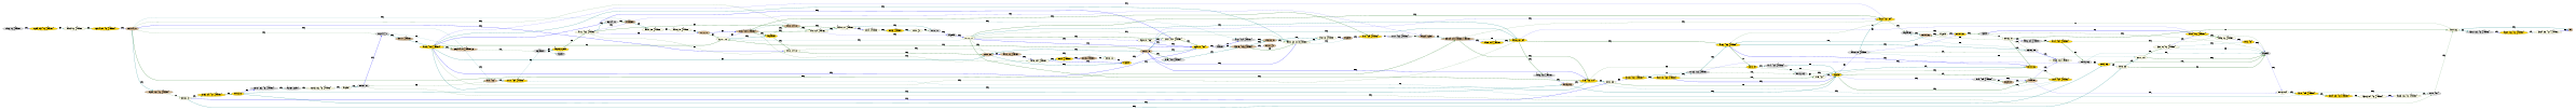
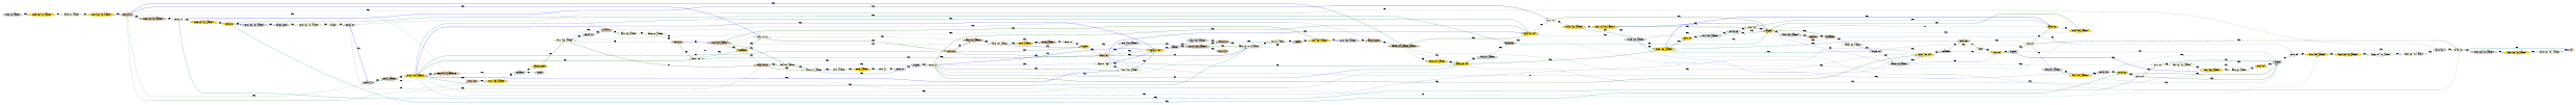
  digraph {
    rankdir=LR
    node [fillcolor=lightyellow style=filled]
    edge [arrowhead=onormal color=darkgreen style=solid]
    n1 [fillcolor=lightgrey label="sub sp , sp , # address"]
    n2 [fillcolor=gold label="stp x29 , x30 , [ sp , # address ]"]
    n3 [label="add x29 , sp , # address"]
    n4 [fillcolor=gold label="stp x19 , x20 , [ sp , # address ]"]
    n5 [fillcolor=tan label="mov w19 , w0"]
    n6 [fillcolor=tan label="stp x21 , x22 , [ sp , # address ]"]
    n7 [fillcolor=lightgrey label="cmp w19 , # 0"]
    n8 [fillcolor=tan label="ccmp w19 , w0 , # address , ge"]
    n9 [fillcolor=tan label="b.lt address"]
    n10 [fillcolor=tan label="sbfiz x19 , x19 , # address , # address"]
    n11 [fillcolor=tan label="sub w2 , w19 , w2"]
    n12 [label="sub w2 , w19 , w2"]
    n13 [label="mov x22 , x1"]
    n14 [fillcolor=tan label="mov w0 , # address"]
    n15 [fillcolor=tan label="ldr w0 , [ x21 ]"]
    n16 [fillcolor=lightgrey label="b.eq address"]
    n17 [fillcolor=tan label="adrp x24 , symbol"]
    n18 [label="add x0 , x20 , # address"]
    n19 [fillcolor=gold label="add x26 , x27 , x19"]
    n20 [fillcolor=gold label="ldr x9 , [ x27 , x19 ]"]
    n21 [fillcolor=gold label="str x20 , [ x27 , x19 ]"]
    n22 [fillcolor=gold label="add x20 , x24 , # address"]
    n23 [label="add x1 , x29 , # address"]
    n24 [label="add w2 , w2 , # address"]
    n25 [fillcolor=tan label="mov x0 , x27"]
    n26 [fillcolor=tan label="add w2 , w2 , # address"]
    n27 [fillcolor=gold label="stp x23 , x24 , [ sp , # address ]"]
    n28 [label="mov x2 , x22"]
    n29 [label="mov x2 , x22"]
    n30 [fillcolor=gold label="mov x23 , x2"]
    n31 [fillcolor=gold label="bl symbol"]
    n32 [fillcolor=gold label="ldr w25 , [ x20 , # address ]"]
    n33 [label="mov x1 , x20"]
    n34 [fillcolor=lightgrey label="bl symbol"]
    n35 [fillcolor=lightgrey label="stp x27 , x28 , [ sp , # address ]"]
    n36 [fillcolor=tan label="mov x3 , x23"]
    n37 [fillcolor=gold label="mov x3 , x23"]
    n38 [fillcolor=lightgrey label="adrp x20 , symbol"]
    n39 [label="stp x25 , x26 , [ sp , # address ]"]
    n40 [label="bl symbol"]
    n41 [fillcolor=lightgrey label="mov x21 , x0"]
    n42 [fillcolor=lightgrey label="str w0 , [ x21 ]"]
    n43 [fillcolor=gold label="str w0 , [ x29 , # address ]"]
    n44 [label="mov x0 , x28"]
    n45 [fillcolor=gold label="ldr x27 , [ x20 , # address ]"]
    n46 [label="cmp x27 , x26"]
    n47 [label="str x27 , [ x20 , # address ]"]
    n48 [fillcolor=gold label="stp x0 , x1 , [ x27 ]"]
    n49 [label="add x0 , x27 , x0 , lsl # address"]
    n50 [fillcolor=lightgrey label="add x6 , x20 , # address"]
    n51 [fillcolor=gold label="ldr x28 , [ x26 , # address ]"]
    n52 [fillcolor=gold label="str x0 , [ x26 , # address ]"]
    n53 [fillcolor=gold label="mov x1 , x9"]
    n54 [fillcolor=gold label="str x9 , [ x29 , # address ]"]
    n55 [fillcolor=tan label="str x0 , [ x29 , # address ]"]
    n56 [fillcolor=gold label="b.eq address"]
    n57 [fillcolor=lightgrey label="b.eq address"]
    n58 [fillcolor=lightgrey label="b address"]
    n59 [fillcolor=gold label="bl symbol"]
    n60 [label="lsl x2 , x2 , # address"]
    n61 [fillcolor=tan label="bl symbol"]
    n62 [fillcolor=lightgrey label="bl symbol"]
    n63 [fillcolor=gold label="adrp x25 , symbol"]
    n64 [fillcolor=gold label="ldr w0 , [ x29 , # address ]"]
    n65 [fillcolor=gold label="ldp x19 , x20 , [ sp , # address ]"]
    n66 [label="ldr w2 , [ x25 , # address ]"]
    n67 [fillcolor=lightgrey label="cmp w19 , w2"]
    n68 [fillcolor=tan label="sxtw x0 , w2"]
    n69 [label="add x26 , x0 , # address"]
    n70 [fillcolor=gold label="mov x0 , x28"]
    n71 [fillcolor=lightgrey label="cmp x28 , x20"]
    n72 [fillcolor=tan label="mov x0 , x28"]
    n73 [label="add x6 , x6 , # address"]
    n74 [fillcolor=lightgrey label="ldr x9 , [ x29 , # address ]"]
    n75 [fillcolor=tan label="b.hi address"]
    n76 [fillcolor=lightgrey label="add x20 , x0 , # address"]
    n77 [fillcolor=lightgrey label="ldr w4 , [ x24 , # address ]"]
    n78 [fillcolor=gold label="ldp x7 , x0 , [ x20 , # address ]"]
    n79 [fillcolor=lightgrey label="orr w25 , w25 , # address"]
    n80 [label="str x0 , [ sp ]"]
    n81 [fillcolor=lightgrey label="mov w5 , w25"]
    n82 [fillcolor=lightgrey label="mov w5 , w25"]
    n83 [fillcolor=lightgrey label="ldp x21 , x22 , [ sp , # address ]"]
    n84 [fillcolor=tan label=ret]
    n85 [label="bl symbol"]
    n86 [fillcolor=tan label="cmp x9 , x0"]
    n87 [label="mov sp , x29"]
    n88 [label="add x20 , x20 , # address"]
    n89 [fillcolor=gold label="mov x0 , x20"]
    n90 [label="add x1 , x29 , # address"]
    n91 [fillcolor=lightgrey label="ldr x2 , [ x29 , # address ]"]
    n92 [fillcolor=gold label="ldr x0 , [ x29 , # address ]"]
    n93 [fillcolor=lightgrey label="bl symbol"]
    n94 [fillcolor=gold label="mov x4 , # address"]
    n95 [fillcolor=tan label="sub x2 , x2 , x0"]
    n96 [fillcolor=lightgrey label="str w0 , [ x25 , # address ]"]
    n97 [label="mov x4 , # address"]
    n98 [fillcolor=lightgrey label="sxtw x2 , w2"]
    n99 [label="sxtw x2 , w2"]
    n100 [label="ldp x23 , x24 , [ sp , # address ]"]
    n101 [label="ldp x25 , x26 , [ sp , # address ]"]
    n102 [fillcolor=gold label="ldp x27 , x28 , [ sp , # address ]"]
    n103 [label="ldp x29 , x30 , [ sp ] , # address"]
    n104 [fillcolor=lightgrey label="bl symbol"]
    n105 [label="ldp x7 , x8 , [ x6 , # address ]"]
    n106 [label="mov x28 , x0"]
    n107 [label="mov x27 , x0"]
    n108 [fillcolor=gold label="mov x3 , # address"]
    n109 [label="mov x0 , # 0"]
    n110 [label="ldp x0 , x1 , [ x26 ]"]
    n111 [fillcolor=tan label="ldrsw x0 , [ x25 , # address ]"]
    n112 [fillcolor=tan label="mov w1 , # 0"]
    n113 [fillcolor=tan label="mov x27 , x0"]
    n114 [fillcolor=lightgrey label="str x0 , [ x20 , # address ]"]
    n115 [fillcolor=tan label="mov x3 , # address"]
    n116 [fillcolor=lightgrey label="add x6 , x24 , # address"]
    n117 [fillcolor=gold label="ldr w4 , [ x24 , # address ]"]
    n118 [fillcolor=gold label="str x8 , [ sp ]"]
    n1 -> n2 [arrowhead=vee color=blue label=CFG]
    n2 -> n3 [arrowhead=vee color=teal label=CFG]
    n3 -> n4 [label=CFG style=bold]
    n4 -> n5 [color=blue label=CFG]
    n5 -> n6 [arrowhead=vee color=teal label=CFG style=bold]
    n5 -> n7 [label=DFG]
    n5 -> n8 [arrowhead=normal color=teal label=DFG]
    n5 -> n9 [arrowhead=normal color=teal label=DFG]
    n5 -> n10 [arrowhead=vee label=DFG style=bold]
    n5 -> n11 [label=DFG]
    n5 -> n12 [arrowhead=normal color=blue label=DFG style=bold]
    n6 -> n13 [arrowhead=normal label=CFG]
    n7 -> n8 [arrowhead=vee color=teal label=DFG]
    n7 -> n14 [color=teal label=CFG style=bold]
    n8 -> n15 [arrowhead=normal color=teal label=CFG]
    n8 -> n16 [label=DFG]
    n9 -> n17 [arrowhead=normal color=blue label=CFG]
    n9 -> n18 [color=teal label=CFG style=bold]
    n10 -> n19 [arrowhead=normal label=DFG]
    n10 -> n20 [arrowhead=vee label=DFG style=bold]
    n10 -> n21 [arrowhead=normal label=DFG]
    n10 -> n22 [arrowhead=normal color=blue label=CFG]
    n11 -> n23 [arrowhead=normal label=CFG style=bold]
    n11 -> n24 [arrowhead=normal label=DFG style=bold]
    n12 -> n25 [arrowhead=vee label=CFG style=bold]
    n12 -> n26 [label=DFG]
    n13 -> n27 [arrowhead=normal label=CFG]
    n13 -> n28 [color=blue label=DFG style=bold]
    n13 -> n29 [color=teal label=DFG style=bold]
    n14 -> n45 [arrowhead=normal color=teal label=CFG style=bold]
    n15 -> n43 [arrowhead=normal color=teal label=DFG style=bold]
    n16 -> n62 [arrowhead=vee color=teal label=CFG]
    n16 -> n63 [arrowhead=normal color=teal label=CFG style=bold]
    n17 -> n10 [color=teal label=CFG style=bold]
    n18 -> n69 [label=CFG]
    n19 -> n50 [arrowhead=normal label=CFG style=bold]
    n19 -> n51 [label=DFG style=bold]
    n19 -> n52 [arrowhead=normal color=blue label=DFG]
    n20 -> n28 [arrowhead=normal color=teal label=CFG style=bold]
    n20 -> n53 [label=DFG]
    n20 -> n54 [color=teal label=DFG]
    n21 -> n57 [arrowhead=vee label=CFG]
    n22 -> n19 [arrowhead=normal label=CFG]
    n23 -> n24 [color=teal label=CFG style=bold]
    n23 -> n93 [arrowhead=vee color=blue label=DFG]
    n24 -> n97 [color=blue label=CFG style=bold]
    n24 -> n98 [color=teal label=DFG style=bold]
    n25 -> n26 [arrowhead=vee color=blue label=CFG style=bold]
    n25 -> n59 [arrowhead=vee color=teal label=DFG style=bold]
    n26 -> n90 [arrowhead=normal color=blue label=CFG]
    n26 -> n99 [arrowhead=normal color=teal label=DFG]
    n27 -> n30 [arrowhead=normal label=CFG style=bold]
    n28 -> n31 [arrowhead=normal label=DFG style=bold]
    n28 -> n32 [arrowhead=normal color=blue label=CFG]
    n29 -> n33 [color=teal label=CFG style=bold]
    n29 -> n34 [arrowhead=vee label=DFG style=bold]
    n30 -> n35 [arrowhead=vee color=blue label=CFG style=bold]
    n30 -> n36 [arrowhead=vee color=teal label=DFG style=bold]
    n30 -> n37 [arrowhead=vee color=teal label=DFG style=bold]
    n31 -> n74 [color=blue label=CFG]
    n31 -> n75 [arrowhead=vee label=DFG style=bold]
    n31 -> n76 [color=blue label=DFG]
    n32 -> n78 [arrowhead=vee label=CFG]
    n32 -> n79 [color=teal label=DFG style=bold]
    n33 -> n34 [label=DFG style=bold]
    n33 -> n105 [label=CFG style=bold]
    n34 -> n87 [arrowhead=vee color=blue label=CFG]
    n35 -> n38 [arrowhead=vee color=teal label=CFG]
    n36 -> n20 [arrowhead=normal label=CFG]
    n36 -> n31 [arrowhead=vee color=teal label=DFG style=bold]
    n37 -> n29 [color=teal label=CFG]
    n37 -> n34 [arrowhead=vee label=DFG style=bold]
    n38 -> n39 [arrowhead=vee label=CFG]
    n39 -> n40 [color=teal label=CFG]
    n40 -> n41 [arrowhead=normal color=teal label=DFG style=bold]
    n41 -> n7 [arrowhead=normal color=blue label=CFG style=bold]
    n41 -> n15 [arrowhead=vee label=DFG]
    n41 -> n42 [arrowhead=normal label=DFG]
    n42 -> n44 [arrowhead=vee label=CFG]
    n43 -> n16 [color=teal label=CFG]
    n43 -> n64 [arrowhead=normal color=teal label=DFG]
    n44 -> n83 [arrowhead=vee color=teal label=CFG style=bold]
    n44 -> n84 [arrowhead=vee color=teal label=DFG style=bold]
    n45 -> n8 [arrowhead=vee label=CFG style=bold]
    n45 -> n19 [label=DFG]
    n45 -> n20 [color=teal label=DFG style=bold]
    n45 -> n21 [color=blue label=DFG]
    n45 -> n25 [arrowhead=vee color=teal label=DFG style=bold]
    n45 -> n46 [label=DFG style=bold]
    n45 -> n47 [color=blue label=DFG style=bold]
    n45 -> n48 [color=blue label=DFG style=bold]
    n45 -> n49 [arrowhead=normal color=teal label=DFG style=bold]
    n46 -> n55 [color=blue label=CFG]
    n46 -> n56 [arrowhead=normal color=teal label=DFG style=bold]
    n47 -> n48 [arrowhead=vee label=CFG style=bold]
    n48 -> n58 [color=blue label=CFG]
    n49 -> n60 [color=teal label=CFG style=bold]
    n49 -> n61 [arrowhead=normal color=teal label=DFG]
    n50 -> n36 [arrowhead=normal color=blue label=CFG]
    n51 -> n44 [label=DFG]
    n51 -> n53 [arrowhead=vee label=CFG style=bold]
    n51 -> n70 [arrowhead=normal color=blue label=DFG style=bold]
    n51 -> n71 [color=teal label=DFG style=bold]
    n51 -> n72 [color=teal label=DFG style=bold]
    n52 -> n73 [arrowhead=normal label=CFG style=bold]
    n53 -> n31 [label=DFG]
    n53 -> n77 [arrowhead=vee color=teal label=CFG]
    n54 -> n31 [label=CFG style=bold]
    n55 -> n23 [arrowhead=normal label=DFG style=bold]
    n55 -> n56 [arrowhead=vee label=CFG style=bold]
    n55 -> n90 [arrowhead=vee label=DFG]
    n55 -> n91 [arrowhead=vee color=teal label=DFG]
    n55 -> n92 [arrowhead=vee label=DFG style=bold]
    n56 -> n11 [arrowhead=normal label=CFG]
    n56 -> n12 [label=CFG style=bold]
    n57 -> n72 [arrowhead=normal color=teal label=CFG style=bold]
    n57 -> n89 [label=CFG]
    n58 -> n91 [arrowhead=normal color=blue label=CFG style=bold]
    n58 -> n111 [color=teal label=CFG style=bold]
    n59 -> n113 [arrowhead=vee color=blue label=DFG]
    n59 -> n114 [arrowhead=normal color=teal label=DFG]
    n60 -> n61 [arrowhead=vee color=blue label=DFG]
    n61 -> n92 [arrowhead=normal color=blue label=CFG]
    n63 -> n66 [label=CFG style=bold]
    n64 -> n42 [color=teal label=DFG]
    n64 -> n65 [arrowhead=normal color=teal label=CFG style=bold]
    n65 -> n100 [arrowhead=normal label=CFG]
    n66 -> n9 [color=blue label=DFG]
    n66 -> n11 [arrowhead=vee label=DFG style=bold]
    n66 -> n12 [arrowhead=vee label=DFG]
    n66 -> n67 [color=teal label=CFG style=bold]
    n66 -> n68 [arrowhead=normal color=blue label=DFG]
    n67 -> n9 [label=CFG style=bold]
    n68 -> n46 [label=CFG style=bold]
    n68 -> n55 [arrowhead=vee color=blue label=DFG style=bold]
    n69 -> n68 [arrowhead=vee color=teal label=CFG]
    n70 -> n31 [label=DFG]
    n70 -> n54 [arrowhead=normal label=CFG]
    n71 -> n57 [arrowhead=normal color=teal label=DFG]
    n71 -> n76 [label=CFG]
    n72 -> n85 [arrowhead=normal label=DFG]
    n73 -> n118 [color=blue label=CFG]
    n74 -> n54 [color=teal label=DFG]
    n74 -> n75 [arrowhead=normal color=blue label=DFG]
    n74 -> n86 [label=CFG style=bold]
    n75 -> n87 [arrowhead=vee color=blue label=CFG]
    n75 -> n88 [arrowhead=normal color=blue label=CFG]
    n76 -> n21 [arrowhead=vee color=teal label=DFG style=bold]
    n76 -> n33 [arrowhead=vee color=teal label=DFG]
    n76 -> n89 [arrowhead=vee color=blue label=DFG]
    n77 -> n31 [arrowhead=normal color=teal label=DFG style=bold]
    n77 -> n81 [arrowhead=normal color=teal label=CFG]
    n78 -> n31 [color=blue label=DFG style=bold]
    n78 -> n79 [arrowhead=vee color=teal label=CFG]
    n78 -> n80 [arrowhead=vee label=DFG style=bold]
    n79 -> n51 [arrowhead=vee color=teal label=CFG style=bold]
    n79 -> n81 [arrowhead=normal label=DFG]
    n79 -> n82 [color=blue label=DFG]
    n80 -> n31 [arrowhead=normal color=blue label=DFG]
    n80 -> n70 [arrowhead=vee color=teal label=CFG style=bold]
    n81 -> n31 [arrowhead=vee label=DFG]
    n81 -> n80 [label=CFG]
    n82 -> n34 [arrowhead=vee color=teal label=DFG]
    n82 -> n37 [label=CFG]
    n83 -> n102 [arrowhead=normal color=blue label=CFG]
    n85 -> n89 [arrowhead=normal color=blue label=CFG]
    n86 -> n75 [color=teal label=CFG]
    n87 -> n64 [color=teal label=CFG style=bold]
-   n71 -> n88 [color=blue label=CFG style=bold]
+   n88 -> n71 [color=blue label=CFG style=bold]
    n89 -> n104 [arrowhead=normal label=DFG style=bold]
    n90 -> n59 [arrowhead=normal color=blue label=DFG style=bold]
    n90 -> n94 [arrowhead=vee color=teal label=CFG style=bold]
    n91 -> n95 [arrowhead=vee color=teal label=DFG]
    n92 -> n96 [arrowhead=vee color=blue label=DFG]
    n93 -> n107 [arrowhead=normal color=blue label=DFG style=bold]
    n94 -> n115 [arrowhead=vee color=blue label=CFG style=bold]
    n95 -> n49 [arrowhead=vee label=CFG]
    n95 -> n60 [arrowhead=vee color=teal label=DFG style=bold]
    n96 -> n17 [arrowhead=normal label=CFG style=bold]
    n97 -> n108 [arrowhead=normal label=CFG]
    n98 -> n93 [color=blue label=DFG]
    n99 -> n59 [arrowhead=normal color=blue label=DFG]
    n100 -> n101 [arrowhead=normal color=blue label=CFG style=bold]
    n101 -> n42 [label=CFG]
    n102 -> n103 [color=teal label=CFG]
    n103 -> n84 [arrowhead=vee color=blue label=CFG style=bold]
    n104 -> n34 [label=DFG]
    n104 -> n52 [color=blue label=DFG style=bold]
    n104 -> n106 [label=DFG]
    n105 -> n34 [arrowhead=normal color=teal label=DFG]
    n105 -> n52 [arrowhead=normal color=blue label=CFG]
    n105 -> n118 [color=teal label=DFG]
    n106 -> n44 [arrowhead=vee label=DFG style=bold]
    n106 -> n70 [label=DFG style=bold]
    n106 -> n71 [label=DFG]
    n106 -> n72 [arrowhead=normal label=DFG]
    n106 -> n116 [color=blue label=CFG]
    n107 -> n19 [color=teal label=DFG style=bold]
    n107 -> n20 [label=DFG style=bold]
    n107 -> n21 [arrowhead=normal label=DFG style=bold]
    n107 -> n25 [label=DFG]
    n107 -> n46 [color=teal label=DFG]
    n107 -> n47 [label=DFG style=bold]
    n107 -> n48 [arrowhead=vee color=blue label=DFG style=bold]
    n107 -> n49 [label=DFG]
    n107 -> n110 [arrowhead=vee color=blue label=CFG]
    n108 -> n109 [color=teal label=CFG style=bold]
    n109 -> n98 [arrowhead=vee label=CFG]
    n110 -> n47 [arrowhead=normal color=blue label=CFG]
    n110 -> n48 [arrowhead=normal color=blue label=DFG style=bold]
    n111 -> n49 [label=DFG style=bold]
    n111 -> n95 [arrowhead=vee color=teal label=DFG style=bold]
    n111 -> n112 [color=blue label=CFG]
    n113 -> n19 [arrowhead=normal color=teal label=DFG style=bold]
    n113 -> n20 [color=blue label=DFG style=bold]
    n113 -> n21 [arrowhead=vee color=blue label=DFG]
    n113 -> n25 [arrowhead=vee color=teal label=DFG style=bold]
    n113 -> n46 [arrowhead=vee label=DFG style=bold]
    n113 -> n47 [color=teal label=DFG]
    n113 -> n48 [color=teal label=DFG style=bold]
    n113 -> n49 [color=blue label=DFG style=bold]
    n113 -> n114 [arrowhead=vee label=CFG style=bold]
    n114 -> n111 [arrowhead=normal color=teal label=CFG style=bold]
    n115 -> n99 [color=teal label=CFG]
    n116 -> n117 [arrowhead=normal label=CFG style=bold]
    n117 -> n34 [arrowhead=normal label=DFG]
    n117 -> n82 [arrowhead=normal label=CFG style=bold]
    n118 -> n34 [arrowhead=normal color=blue label=DFG]
  }
